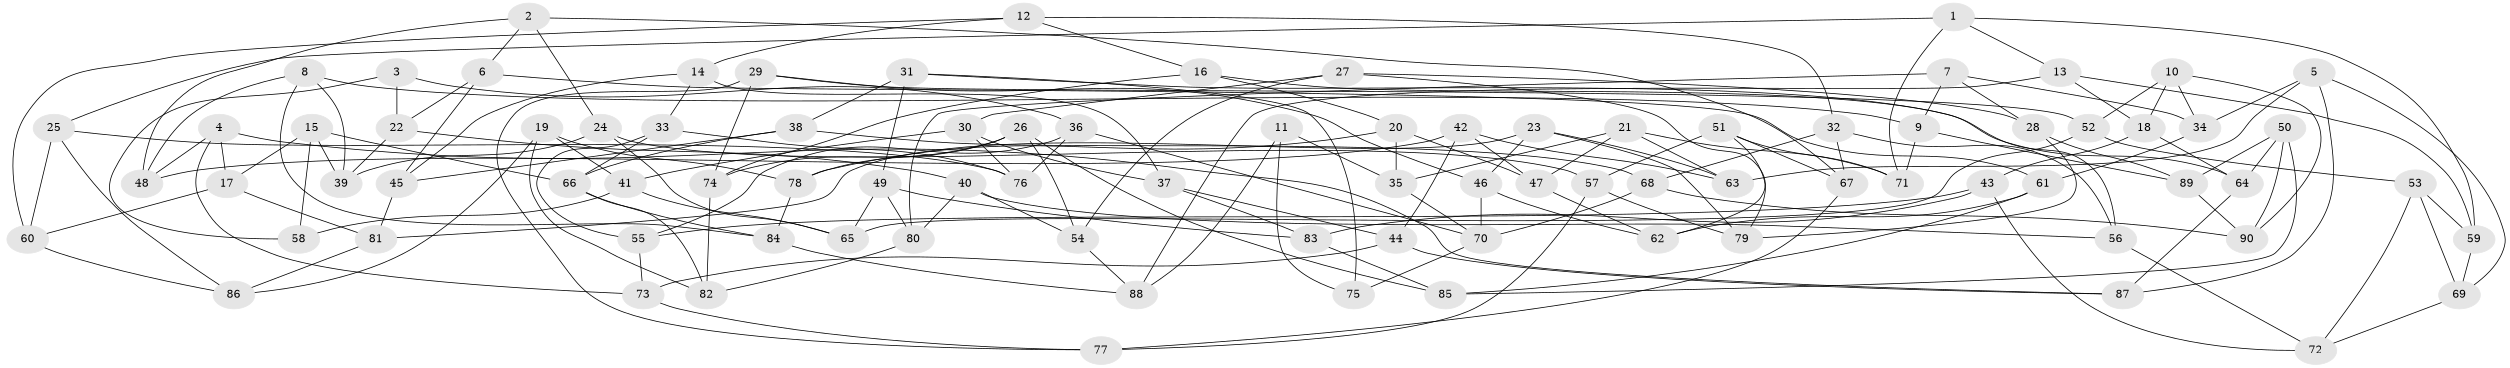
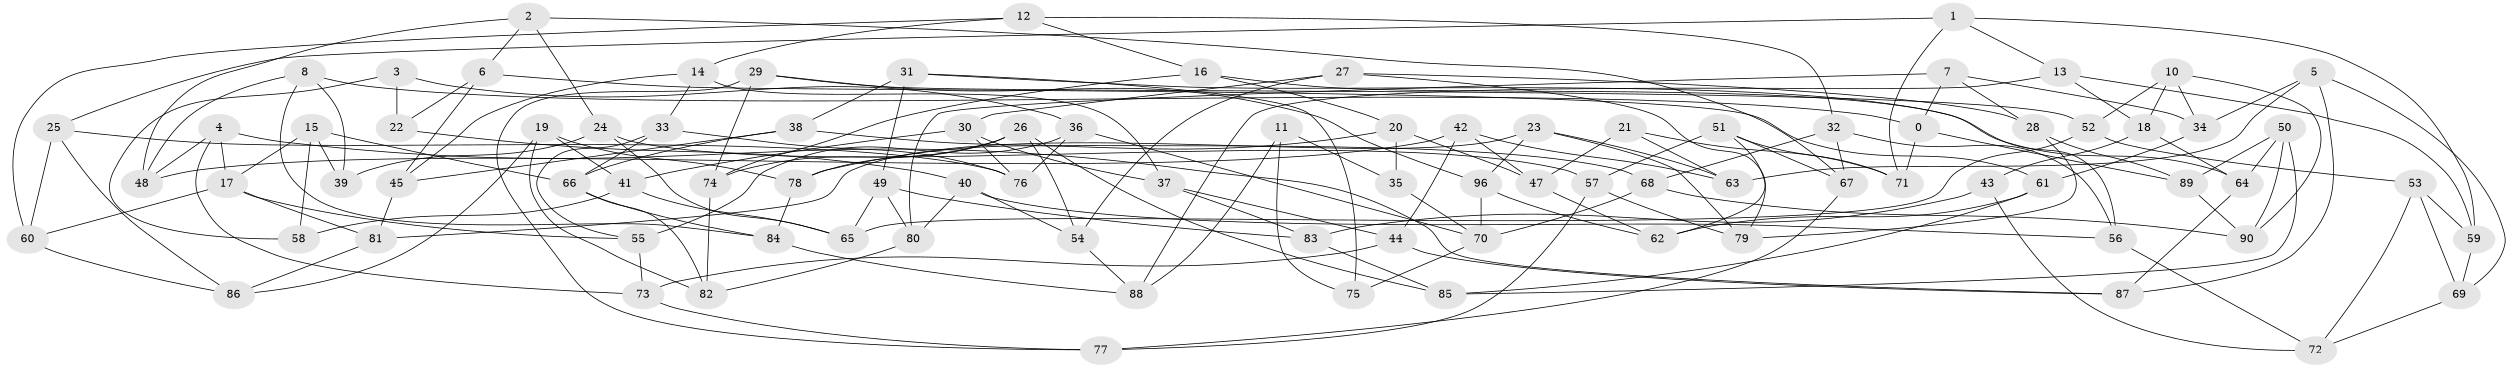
  graph {
    node [color=gray90 style=filled]
    1
    13
    25
    59
    71
    18
    88
    60
    86
    76
    69
    2
    6
    24
    48
    67
    22
    45
    61
    39
    57
    65
    77
    3
    36
    58
    11
    35
    75
    40
    55
    70
    4
    17
    73
    87
    81
    5
    34
    63
    72
    85
    62
    7
-   9
+   9 [label=0]
    28
    80
    89
    79
    82
    8
    84
    90
    10
    52
    43
    64
    53
    12
    14
    16
    32
    33
    37
    20
    56
    74
    68
    66
    44
    83
    15
    78
    47
    19
    41
    21
    54
    23
-   46
+   46 [label=96]
    26
    27
    30
    29
    31
    38
    49
    42
    50
    51
    1 -- 13
    1 -- 25
    1 -- 59
    1 -- 71
    13 -- 59
    13 -- 18
    13 -- 88
    25 -- 60
    25 -- 86
    25 -- 76
    59 -- 69
    18 -- 43
    18 -- 64
    60 -- 86
    69 -- 72
    2 -- 6
    2 -- 24
    2 -- 48
    2 -- 67
    6 -- 22
    6 -- 45
    6 -- 61
    24 -- 39
    24 -- 57
    24 -- 65
    67 -- 77
-   22 -- 39
    22 -- 40
    45 -- 81
    61 -- 85
    61 -- 62
    57 -- 77
    57 -- 79
    3 -- 22
    3 -- 36
    3 -- 58
    36 -- 76
    36 -- 55
    36 -- 70
    11 -- 88
    11 -- 35
    11 -- 75
    35 -- 70
    40 -- 80
    40 -- 56
    40 -- 54
    55 -- 73
    70 -- 75
    4 -- 48
    4 -- 17
    4 -- 73
    4 -- 87
    17 -- 60
    17 -- 81
    73 -- 77
    81 -- 86
    5 -- 69
    5 -- 87
    5 -- 34
    5 -- 63
    34 -- 61
    7 -- 34
    7 -- 9
    7 -- 28
    7 -- 80
    9 -- 71
    9 -- 89
    28 -- 89
    28 -- 79
    80 -- 82
    89 -- 90
    8 -- 48
    8 -- 39
    8 -- 9
    8 -- 84
    84 -- 88
    10 -- 18
    10 -- 34
    10 -- 90
    10 -- 52
    52 -- 65
    52 -- 53
-   43 -- 55
+   17 -- 55
    43 -- 72
    43 -- 83
    64 -- 87
    53 -- 59
    53 -- 69
    53 -- 72
    12 -- 60
    12 -- 14
    12 -- 16
    12 -- 32
    14 -- 45
    14 -- 33
    14 -- 37
    16 -- 20
    16 -- 56
    16 -- 74
    32 -- 67
    32 -- 56
    32 -- 68
    33 -- 76
    33 -- 55
    33 -- 66
    37 -- 44
    37 -- 83
    20 -- 35
    20 -- 78
    20 -- 47
    56 -- 72
    74 -- 82
    68 -- 70
    68 -- 90
    66 -- 82
    66 -- 84
    44 -- 73
    44 -- 87
    83 -- 85
    15 -- 39
    15 -- 58
    15 -- 17
    15 -- 66
    78 -- 84
    47 -- 62
    19 -- 86
    19 -- 82
    19 -- 78
    19 -- 41
    41 -- 65
    41 -- 58
    21 -- 71
-   21 -- 35
    21 -- 63
    21 -- 47
    54 -- 88
    23 -- 81
    23 -- 63
    23 -- 79
    23 -- 46
    46 -- 70
    46 -- 62
    26 -- 85
    26 -- 74
    26 -- 78
    26 -- 54
    27 -- 28
    27 -- 79
    27 -- 54
    27 -- 30
    30 -- 76
    30 -- 37
    30 -- 41
    29 -- 77
    29 -- 52
    29 -- 74
    29 -- 46
    31 -- 75
    31 -- 64
    31 -- 38
    31 -- 49
    38 -- 45
    38 -- 68
    38 -- 66
    49 -- 65
    49 -- 80
    49 -- 83
    42 -- 48
    42 -- 63
    42 -- 44
    42 -- 47
    50 -- 85
    50 -- 89
    50 -- 90
    50 -- 64
    51 -- 71
    51 -- 67
    51 -- 57
    51 -- 62
  }
